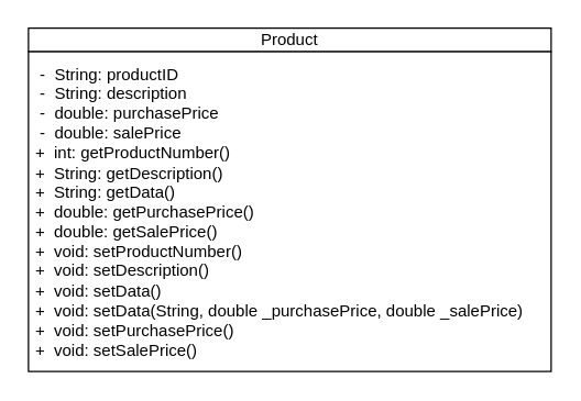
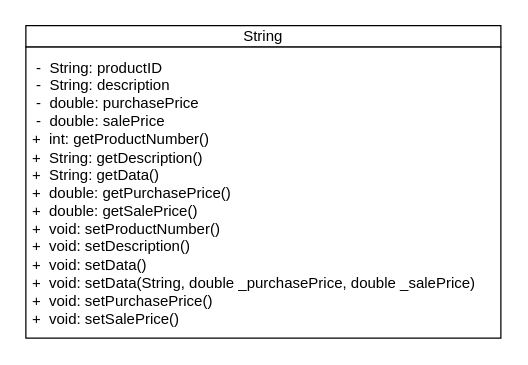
  <mxCell id="0" />
  <mxCell id="1" parent="0" />
  <mxCell id="2" value="-" style="group" parent="1" vertex="1" connectable="0"><mxGeometry x="20" y="20" width="380" height="250" as="geometry" /></mxCell>
- <mxCell id="3" value="Product" style="text;html=1;align=center;verticalAlign=middle;whiteSpace=wrap;rounded=0;strokeColor=#000000;fillColor=#ffffff;" parent="2" vertex="1"><mxGeometry width="380" height="17.16" as="geometry" /></mxCell>
+ <mxCell id="3" value="String" style="text;html=1;align=center;verticalAlign=middle;whiteSpace=wrap;rounded=0;strokeColor=#000000;fillColor=#ffffff;" parent="2" vertex="1"><mxGeometry width="380" height="17.16" as="geometry" /></mxCell>
  <mxCell id="4" value="&amp;nbsp; -&amp;nbsp; String: productID&lt;br&gt;&amp;nbsp; -&amp;nbsp; String: description&lt;br&gt;&amp;nbsp; -&amp;nbsp; double: purchasePrice&lt;br&gt;&amp;nbsp; -&amp;nbsp; double: salePrice&lt;br&gt;&amp;nbsp;+&amp;nbsp; int: getProductNumber()&lt;br&gt;&amp;nbsp;+&amp;nbsp; String: getDescription()&lt;br&gt;&amp;nbsp;+&amp;nbsp; String: getData()&lt;br&gt;&amp;nbsp;+&amp;nbsp; double: getPurchasePrice()&lt;br&gt;&amp;nbsp;+&amp;nbsp; double: getSalePrice()&lt;br&gt;&amp;nbsp;+&amp;nbsp; void: setProductNumber()&lt;br&gt;&amp;nbsp;+&amp;nbsp; void: setDescription()&lt;br&gt;&amp;nbsp;+&amp;nbsp; void: setData()&lt;br&gt;&amp;nbsp;+&amp;nbsp; void: setData(String, double _purchasePrice, double _salePrice)&lt;br&gt;&amp;nbsp;+&amp;nbsp; void: setPurchasePrice()&lt;br&gt;&amp;nbsp;+&amp;nbsp; void: setSalePrice()" style="text;html=1;align=left;verticalAlign=middle;whiteSpace=wrap;rounded=0;strokeColor=#000000;fillColor=#ffffff;" parent="2" vertex="1"><mxGeometry y="17.15" width="380" height="232.85" as="geometry" /></mxCell>
